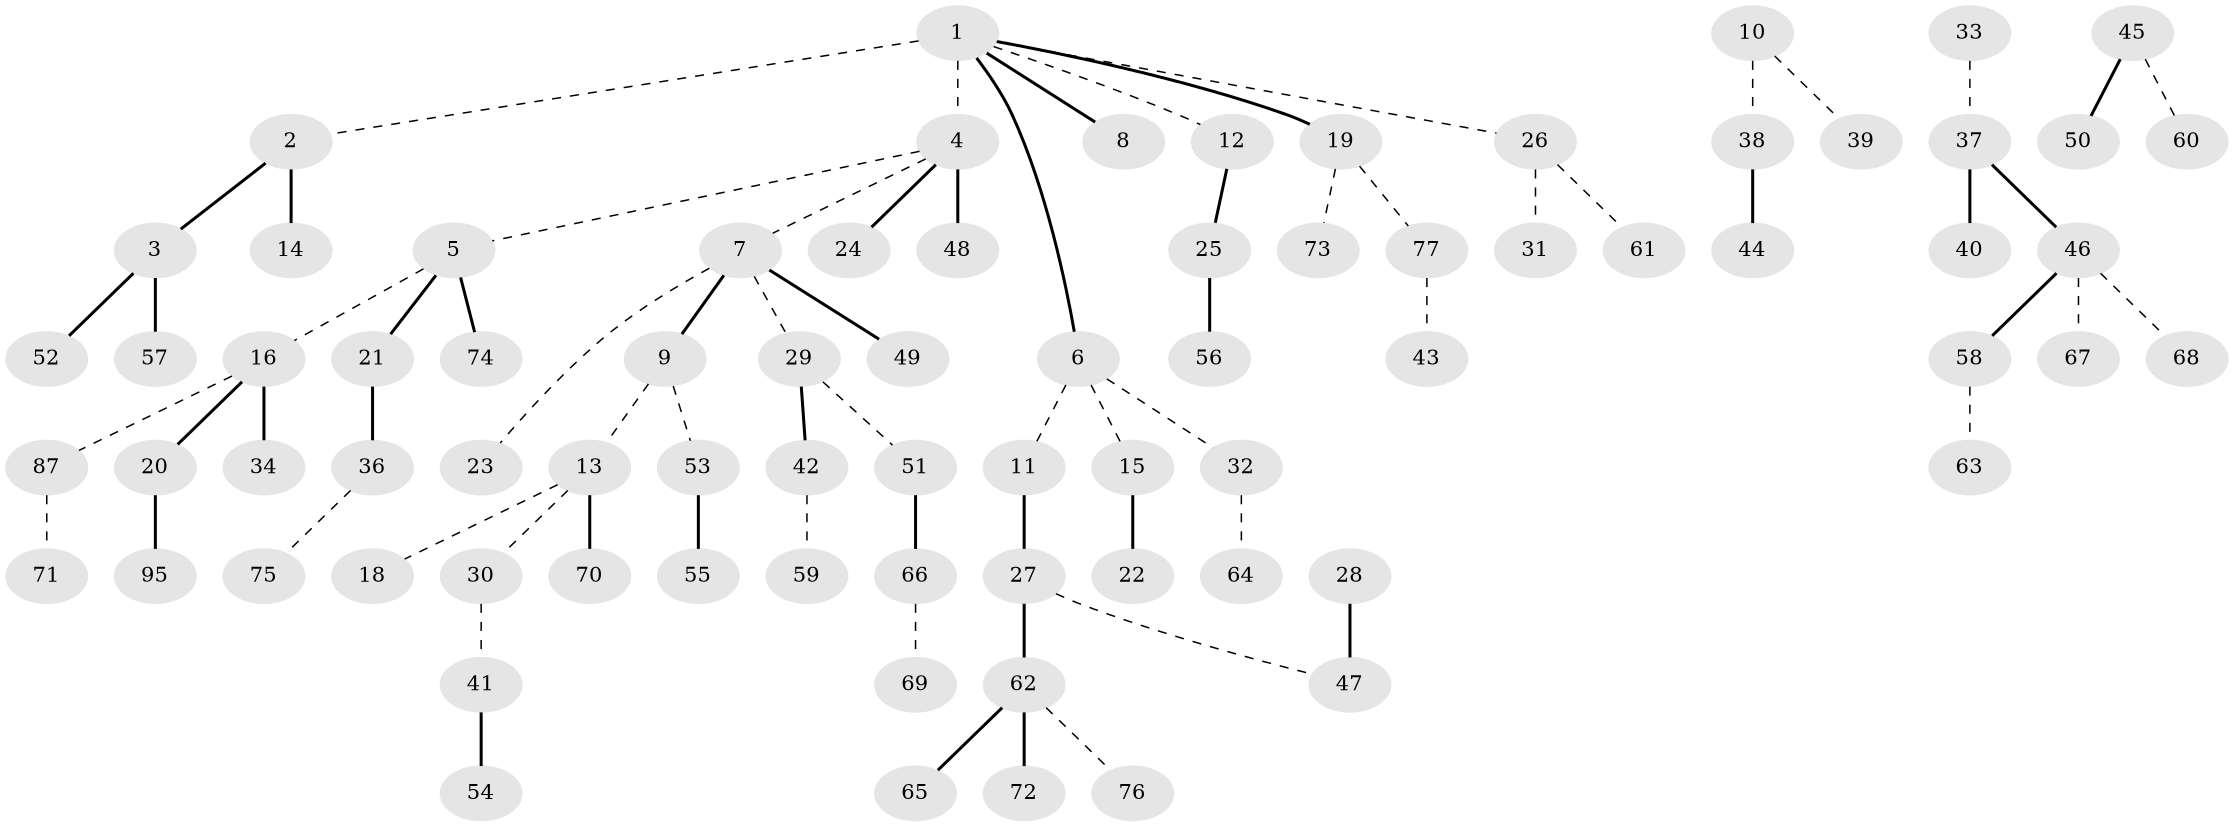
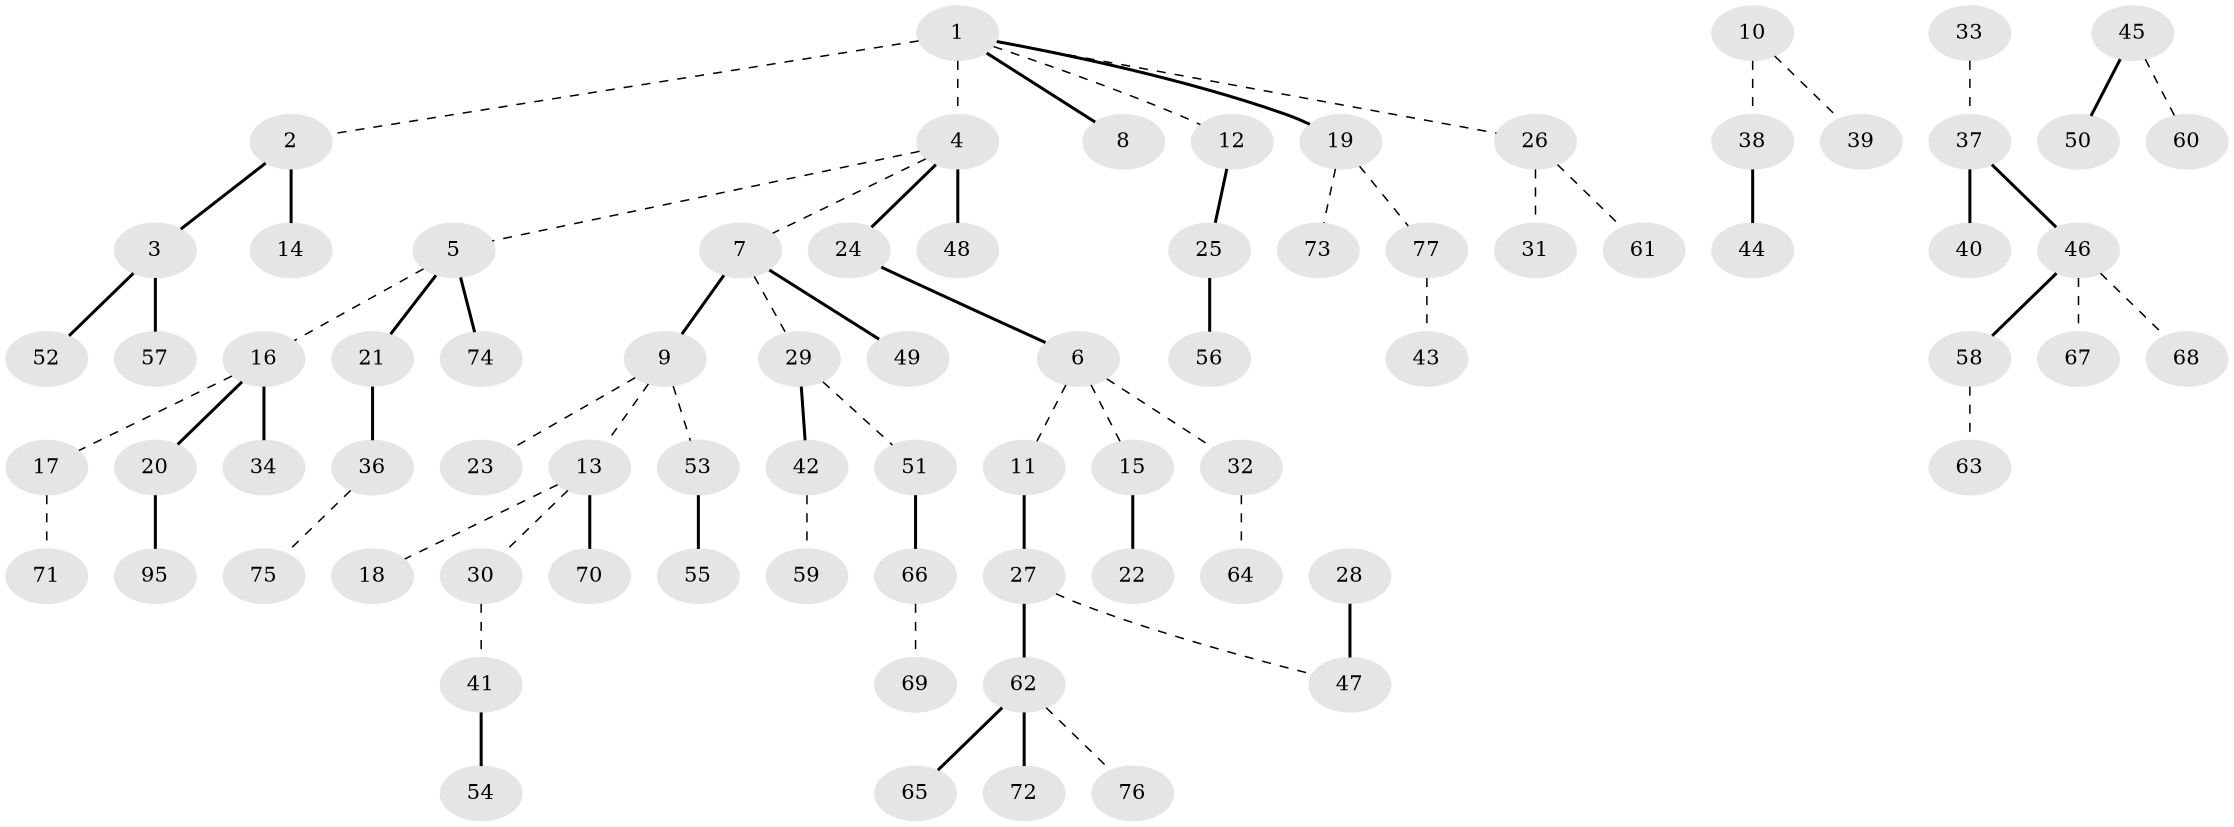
  graph {
    fontname="DejaVu Serif"
    node [color=gray90 fontname="DejaVu Serif" style=filled]
    edge [fontname="DejaVu Serif" style=dashed weight=1.0]
    1
    2
    4
    6
    8
    12
    19
    26
    3
    14
    5
    7
    24
    48
    11
    15
    32
    25
    73
    77
    31
    61
    52
    57
    16
    21
    74
    9
    23
    29
    49
-   17 [label=87]
+   17
    20
    34
    36
    10
    38
    39
    27
    22
    64
    13
    53
    42
    51
    18
    30
    70
    55
    44
    62
    47
    56
    41
    33
    37
    71
    n58 [label=95]
    43
    45
    50
    60
    75
    28
    65
    72
    76
    59
    66
    54
    40
    46
    58
    67
    68
    63
    69
    1 -- 2
    1 -- 4 [weight=5.0]
-   1 -- 6 [style=bold]
+   24 -- 6 [style=bold]
    1 -- 8 [style=bold]
    1 -- 12
    1 -- 19 [style=bold]
    1 -- 26
    2 -- 3 [style=bold]
    2 -- 14 [style=bold weight=2.0]
    4 -- 5
    4 -- 7
    4 -- 24 [style=bold]
    4 -- 48 [style=bold]
    6 -- 11
    6 -- 15 [weight=2.0]
    6 -- 32
    12 -- 25 [style=bold]
    19 -- 73
    19 -- 77
    26 -- 31
    26 -- 61
    3 -- 52 [style=bold]
    3 -- 57 [style=bold]
    5 -- 16
    5 -- 21 [style=bold]
    5 -- 74 [style=bold]
    7 -- 9 [style=bold]
-   7 -- 23
+   9 -- 23
    7 -- 29
    7 -- 49 [style=bold]
    11 -- 27 [style=bold weight=2.0]
    15 -- 22 [style=bold]
    32 -- 64
    25 -- 56 [style=bold]
    77 -- 43
    16 -- 17
    16 -- 20 [style=bold]
    16 -- 34 [style=bold]
    21 -- 36 [style=bold]
    9 -- 13
    9 -- 53
    29 -- 42 [style=bold]
    29 -- 51
    17 -- 71
    20 -- n58 [style=bold weight=2.0]
    36 -- 75
    10 -- 38 [weight=2.0]
    10 -- 39
    38 -- 44 [style=bold]
    27 -- 62 [style=bold]
    27 -- 47
    13 -- 18
    13 -- 30
    13 -- 70 [style=bold weight=2.0]
    53 -- 55 [style=bold]
    42 -- 59
    51 -- 66 [style=bold]
    30 -- 41 [weight=2.0]
    62 -- 65 [style=bold]
    62 -- 72 [style=bold weight=2.0]
    62 -- 76
    41 -- 54 [style=bold]
    33 -- 37
    37 -- 40 [style=bold weight=2.0]
    37 -- 46 [style=bold]
    45 -- 50 [style=bold]
    45 -- 60
    28 -- 47 [style=bold weight=2.0]
    66 -- 69
    46 -- 58 [style=bold]
    46 -- 67
    46 -- 68
    58 -- 63
  }
